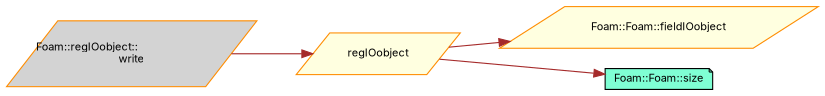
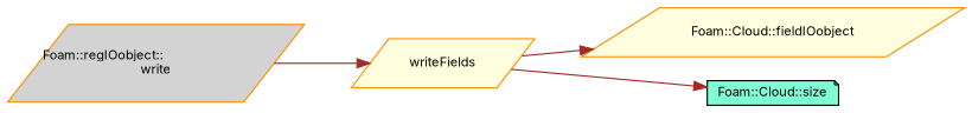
  digraph {
    fontname=Inter
    rankdir=LR
    node [color=darkorange fillcolor=lightyellow fontname=Inter fontsize=10 shape=parallelogram style=filled]
    edge [color=brown fontname=Inter fontsize=10 labelfontname=FreeSans labelfontsize=10 style=solid]
-   n1 [fontcolor=black height=0.2 label=regIOobject width=0.4]
-   n2 [height=0.2 label="Foam::Foam::fieldIOobject" width=0.4]
-   n3 [color=black fillcolor=aquamarine height=0.2 label="Foam::Foam::size" shape=note width=0.4]
+   n1 [fontcolor=black height=0.2 label=writeFields width=0.4]
+   n2 [height=0.2 label="Foam::Cloud::fieldIOobject" width=0.4]
+   n3 [color=black fillcolor=aquamarine height=0.2 label="Foam::Cloud::size" shape=note width=0.4]
    n4 [fillcolor=lightgrey height=0.2 label="Foam::regIOobject::\lwrite" width=0.4]
    n1 -> n2
    n1 -> n3
    n4 -> n1
  }
